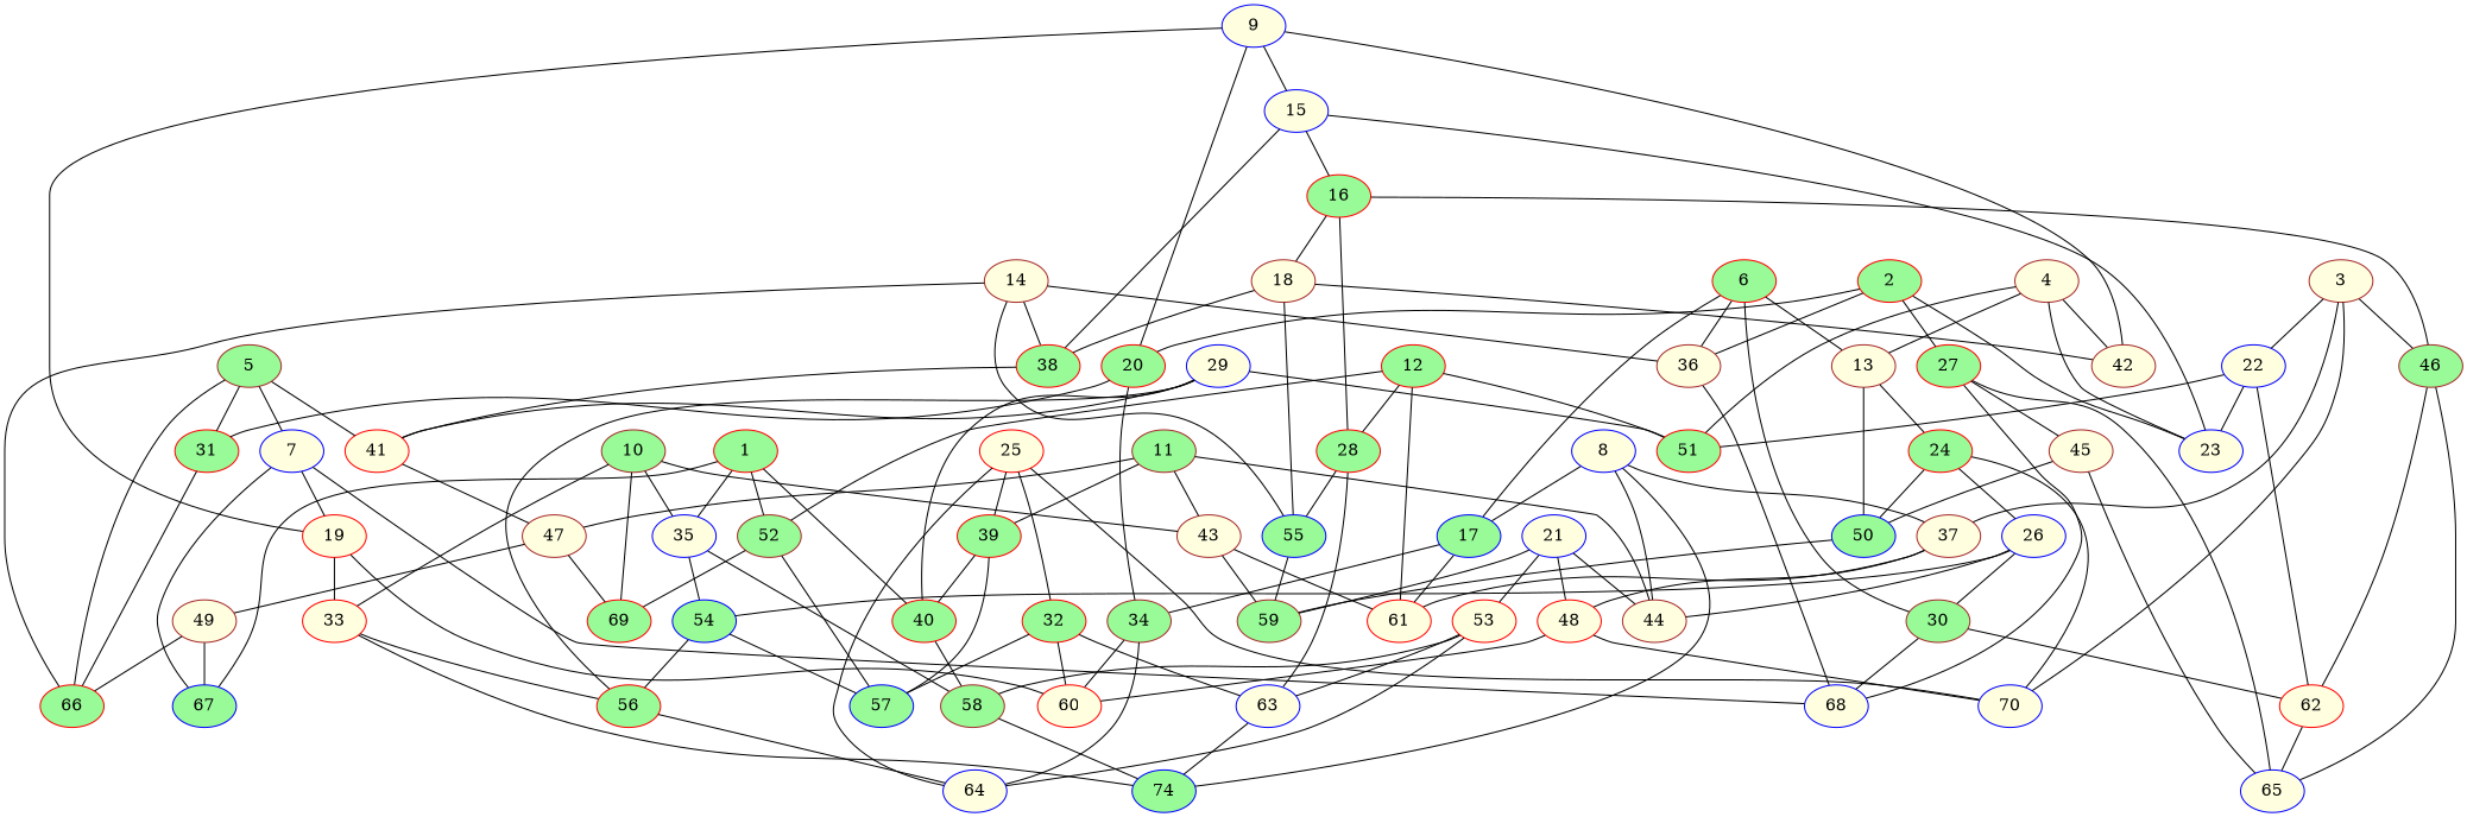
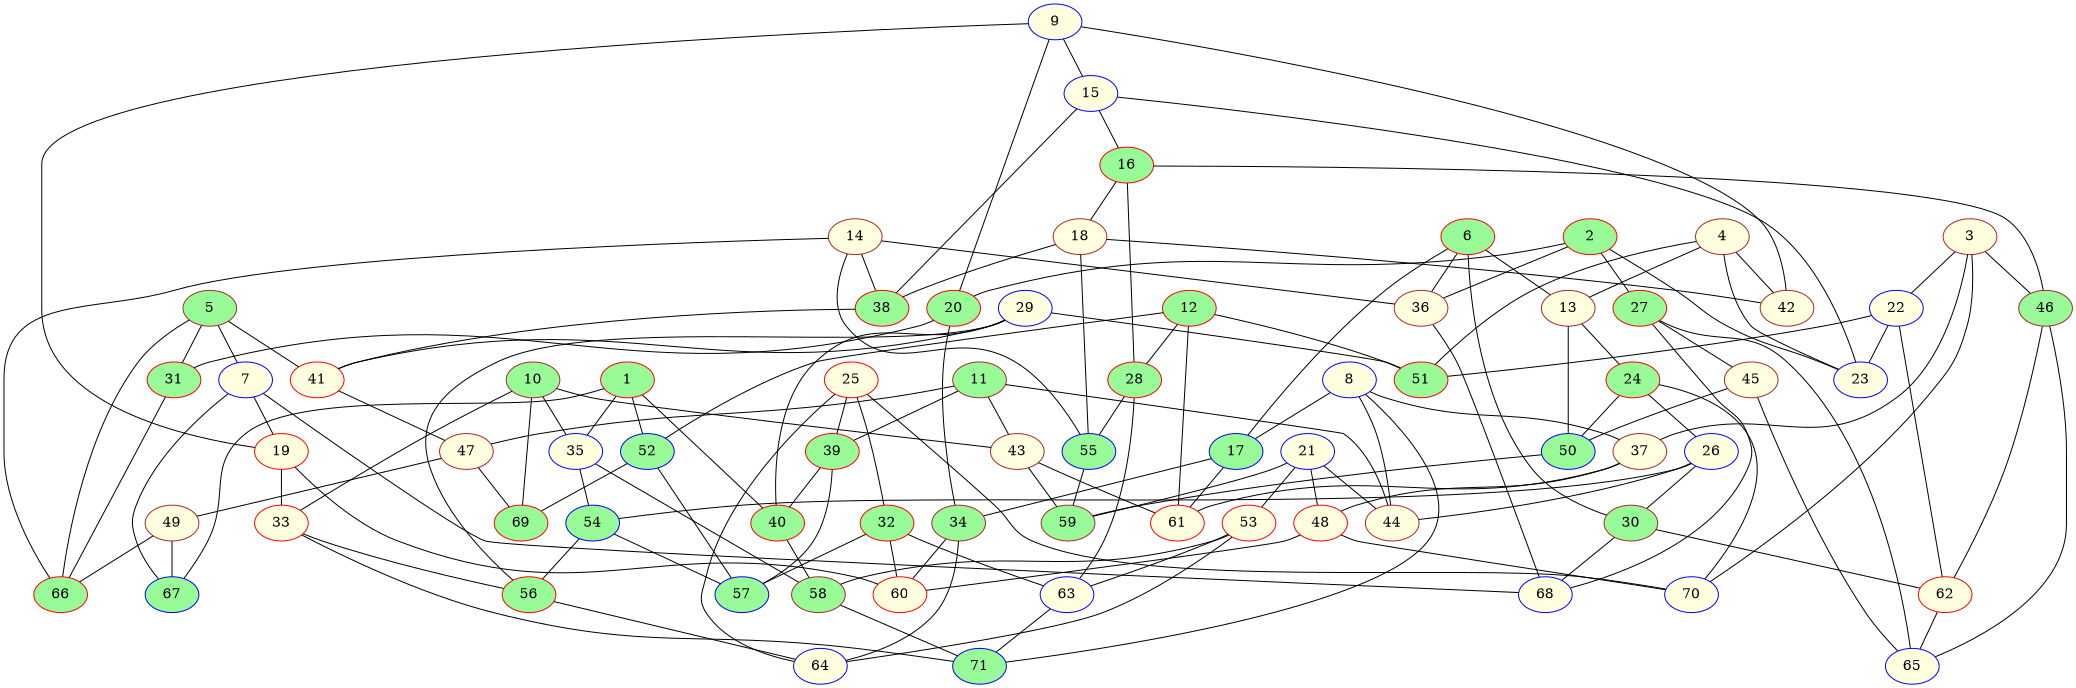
  graph {
    node [color=red fillcolor=lightyellow style=filled]
    1 [fillcolor=palegreen]
    35 [color=blue]
    40 [fillcolor=palegreen]
-   52 [color=brown fillcolor=palegreen]
+   52 [color=blue fillcolor=palegreen]
    67 [color=blue fillcolor=palegreen]
    54 [color=blue fillcolor=palegreen]
    58 [color=brown fillcolor=palegreen]
    69 [fillcolor=palegreen]
    57 [color=blue fillcolor=palegreen]
    2 [fillcolor=palegreen]
    20 [fillcolor=palegreen]
    23 [color=blue]
    27 [fillcolor=palegreen]
    36 [color=brown]
    31 [fillcolor=palegreen]
    34 [color=brown fillcolor=palegreen]
    68 [color=blue]
    45 [color=brown]
    65 [color=blue]
    3 [color=brown]
    22 [color=blue]
    37 [color=brown]
    46 [color=brown fillcolor=palegreen]
    70 [color=blue]
    51 [fillcolor=palegreen]
    62
    61
    48
    4 [color=brown]
    13 [color=brown]
    42 [color=brown]
    24 [fillcolor=palegreen]
    50 [color=blue fillcolor=palegreen]
    5 [color=brown fillcolor=palegreen]
    7 [color=blue]
    41
    66 [fillcolor=palegreen]
    19
    47 [color=brown]
    6 [fillcolor=palegreen]
    17 [color=blue fillcolor=palegreen]
    30 [color=brown fillcolor=palegreen]
    33
    60
    8 [color=blue]
    44 [color=brown]
-   71 [color=blue fillcolor=palegreen label=74]
+   71 [color=blue fillcolor=palegreen]
    9 [color=blue]
    15 [color=blue]
    38 [fillcolor=palegreen]
    16 [fillcolor=palegreen]
    10 [color=brown fillcolor=palegreen]
    43 [color=brown]
    56 [fillcolor=palegreen]
    59 [color=brown fillcolor=palegreen]
    11 [color=brown fillcolor=palegreen]
    39 [fillcolor=palegreen]
    49 [color=brown]
    12 [fillcolor=palegreen]
    28 [fillcolor=palegreen]
    55 [color=blue fillcolor=palegreen]
    63 [color=blue]
    26 [color=blue]
    14 [color=brown]
    18 [color=brown]
    64 [color=blue]
    21 [color=blue]
    53
    25
    32 [fillcolor=palegreen]
    29 [color=blue]
    1 -- 35
    1 -- 40
    1 -- 52
    1 -- 67
    35 -- 54
    35 -- 58
    40 -- 58
    52 -- 69
    52 -- 57
    54 -- 57
    54 -- 56
    58 -- 71
    2 -- 20
    2 -- 23
    2 -- 27
    2 -- 36
    20 -- 31
    20 -- 34
    27 -- 68
    27 -- 45
    27 -- 65
    36 -- 68
    31 -- 66
    34 -- 60
    34 -- 64
    45 -- 65
    45 -- 50
    3 -- 22
    3 -- 37
    3 -- 46
    3 -- 70
    22 -- 23
    22 -- 51
    22 -- 62
    37 -- 61
    37 -- 48
    46 -- 65
    46 -- 62
    62 -- 65
    48 -- 70
    48 -- 60
    4 -- 23
    4 -- 51
    4 -- 13
    4 -- 42
    13 -- 24
    13 -- 50
    24 -- 70
    24 -- 50
    24 -- 26
    50 -- 59
    5 -- 31
    5 -- 7
    5 -- 41
    5 -- 66
    7 -- 67
    7 -- 68
    7 -- 19
    41 -- 47
    19 -- 33
    19 -- 60
    47 -- 69
    47 -- 49
    6 -- 36
    6 -- 13
    6 -- 17
    6 -- 30
    17 -- 34
    17 -- 61
    30 -- 68
    30 -- 62
    33 -- 71
    33 -- 56
    8 -- 37
    8 -- 17
    8 -- 44
    8 -- 71
    9 -- 20
    9 -- 42
    9 -- 19
    9 -- 15
    15 -- 23
    15 -- 38
    15 -- 16
    38 -- 41
    16 -- 46
    16 -- 28
    16 -- 18
    10 -- 35
    10 -- 69
    10 -- 33
    10 -- 43
    43 -- 61
    43 -- 59
    56 -- 64
    11 -- 47
    11 -- 44
    11 -- 43
    11 -- 39
    39 -- 40
    39 -- 57
    49 -- 67
    49 -- 66
    12 -- 52
    12 -- 51
    12 -- 61
    12 -- 28
    28 -- 55
    28 -- 63
    55 -- 59
    63 -- 71
    26 -- 54
    26 -- 30
    26 -- 44
    14 -- 36
    14 -- 66
    14 -- 38
    14 -- 55
    18 -- 42
    18 -- 38
    18 -- 55
    21 -- 48
    21 -- 44
    21 -- 59
    21 -- 53
    53 -- 58
    53 -- 63
    53 -- 64
    25 -- 70
    25 -- 39
    25 -- 64
    25 -- 32
    32 -- 57
    32 -- 60
    32 -- 63
    29 -- 40
    29 -- 51
    29 -- 41
    29 -- 56
  }
